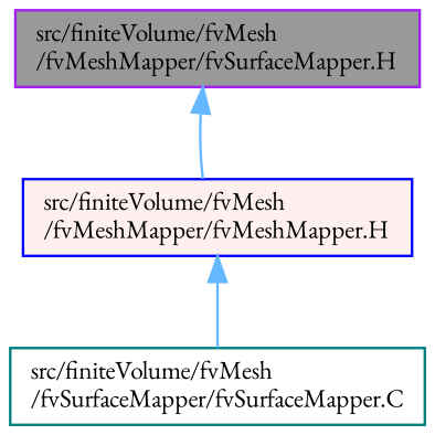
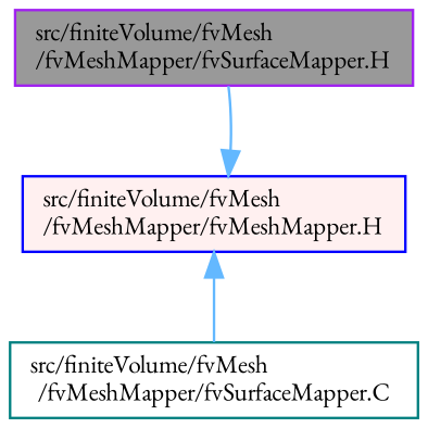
  digraph {
    fontname="EB Garamond"
    node [fontname="EB Garamond" fontsize=10 shape=box style=filled]
    edge [color=steelblue1 dir=back fontname="EB Garamond" fontsize=10 labelfontname=Helvetica labelfontsize=10 style=solid]
    n1 [color=purple fillcolor=grey60 fontcolor=black height=0.2 label="src/finiteVolume/fvMesh\l/fvMeshMapper/fvSurfaceMapper.H" width=0.4]
    n2 [color=blue fillcolor="#FFF0F0" height=0.2 label="src/finiteVolume/fvMesh\l/fvMeshMapper/fvMeshMapper.H" width=0.4]
-   n3 [color=teal fillcolor=white height=0.2 label="src/finiteVolume/fvMesh\l/fvSurfaceMapper/fvSurfaceMapper.C" width=0.4]
-   n1 -> n2
+   n3 [color=teal fillcolor=white height=0.2 label="src/finiteVolume/fvMesh\l/fvMeshMapper/fvSurfaceMapper.C" width=0.4]
+   n2 -> n1
    n2 -> n3
  }
